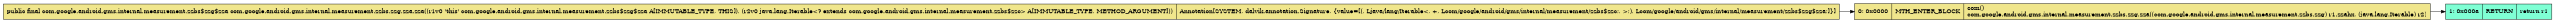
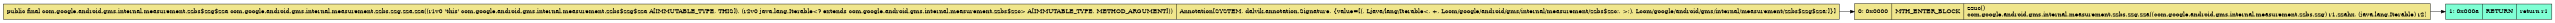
  digraph {
    rankdir=LR
    node [shape=record style=filled fillcolor=khaki]
-   n1 [label="{0\:\ 0x0000|MTH_ENTER_BLOCK\l|com()\lcom.google.android.gms.internal.measurement.zzbs.zzg.zza((com.google.android.gms.internal.measurement.zzbs.zzg) r1.zzahx, (java.lang.Iterable) r2)\l}"]
+   n1 [label="{0\:\ 0x0000|MTH_ENTER_BLOCK\l|zzuc()\lcom.google.android.gms.internal.measurement.zzbs.zzg.zza((com.google.android.gms.internal.measurement.zzbs.zzg) r1.zzahx, (java.lang.Iterable) r2)\l}"]
    n2 [label="{1\:\ 0x000a|RETURN\l|return r1\l}" fillcolor=aquamarine]
    n3 [label="{public final com.google.android.gms.internal.measurement.zzbs$zzg$zza com.google.android.gms.internal.measurement.zzbs.zzg.zza.zza((r1v0 'this' com.google.android.gms.internal.measurement.zzbs$zzg$zza A[IMMUTABLE_TYPE, THIS]), (r2v0 java.lang.Iterable\<? extends com.google.android.gms.internal.measurement.zzbs$zzc\> A[IMMUTABLE_TYPE, METHOD_ARGUMENT]))  | Annotation[SYSTEM, dalvik.annotation.Signature, \{value=[(, Ljava\/lang\/Iterable\<, +, Lcom\/google\/android\/gms\/internal\/measurement\/zzbs$zzc;, \>;), Lcom\/google\/android\/gms\/internal\/measurement\/zzbs$zzg$zza;]\}]\l}"]
    n1 -> n2
    n3 -> n1
  }
